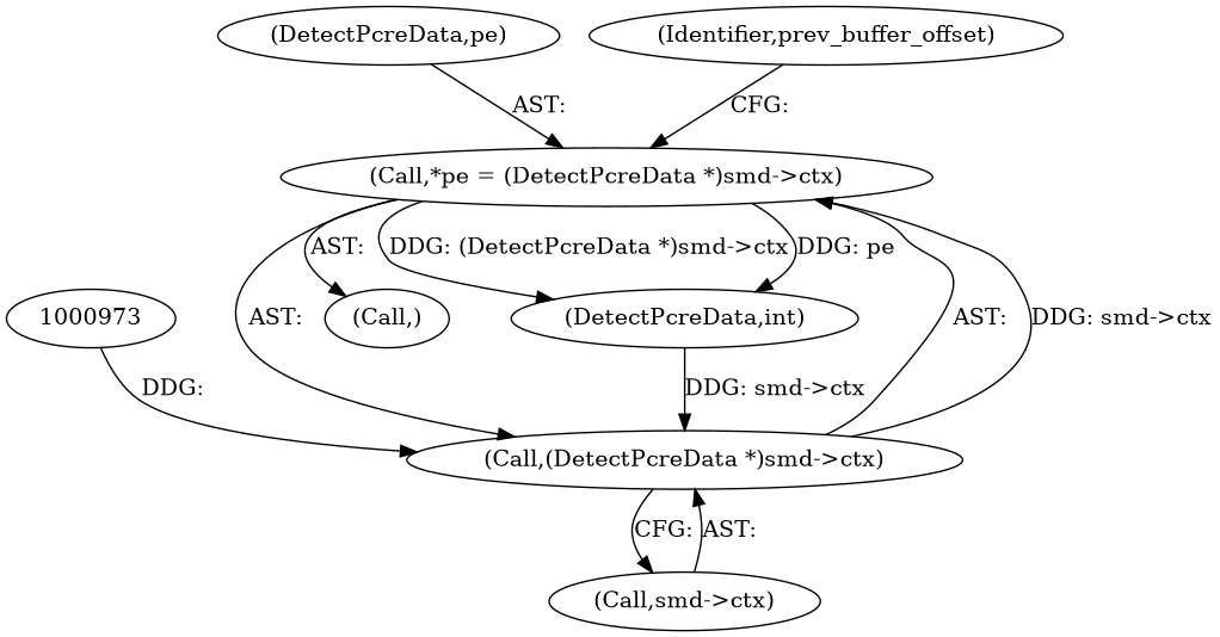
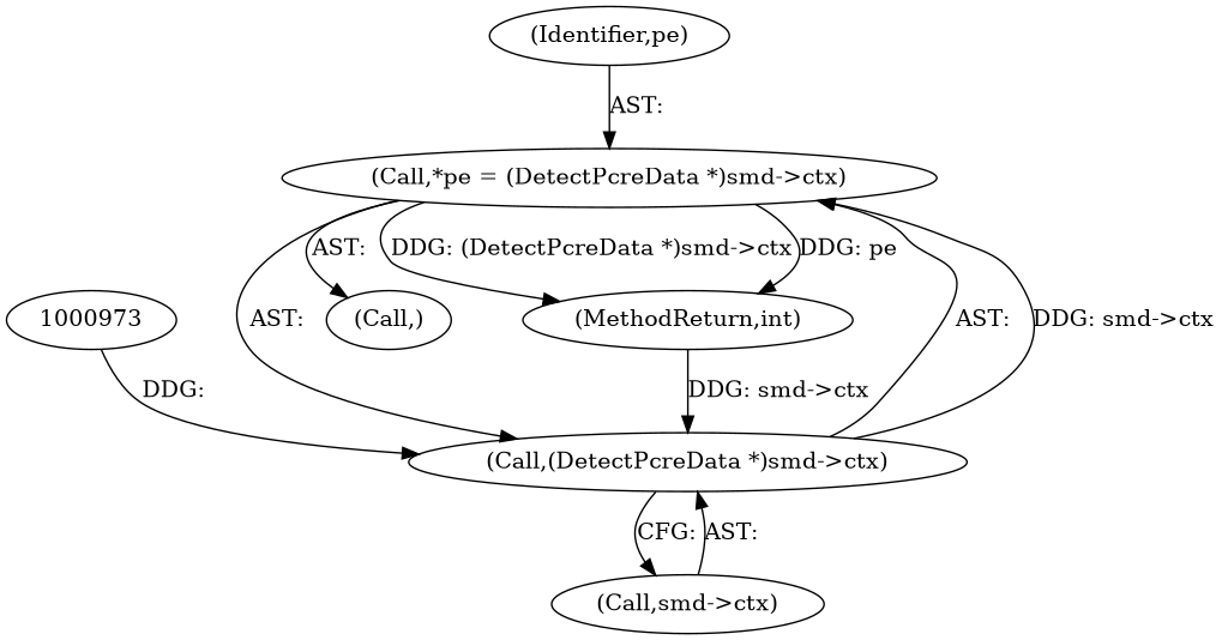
  digraph {
    n1 [label="(Call,*pe = (DetectPcreData *)smd->ctx)"]
    n2 [label="(Call,(DetectPcreData *)smd->ctx)"]
    n3 [label="(Call,)"]
-   n4 [label="(DetectPcreData,int)"]
+   n4 [label="(MethodReturn,int)"]
    n5 [label="(Call,smd->ctx)"]
-   n6 [label="(DetectPcreData,pe)"]
-   n7 [label="(Identifier,prev_buffer_offset)"]
+   n6 [label="(Identifier,pe)"]
    1000973
    n1 -> n2 [label="AST: "]
    n1 -> n3 [label="AST: "]
    n1 -> n4 [label="DDG: (DetectPcreData *)smd->ctx"]
    n1 -> n4 [label="DDG: pe"]
    n2 -> n1 [label="AST: "]
    n2 -> n1 [label="DDG: smd->ctx"]
    n2 -> n5 [label="CFG: "]
    n4 -> n2 [label="DDG: smd->ctx"]
    n5 -> n2 [label="AST: "]
    n6 -> n1 [label="AST: "]
-   n7 -> n1 [label="CFG: "]
    1000973 -> n2 [label="DDG: "]
  }
